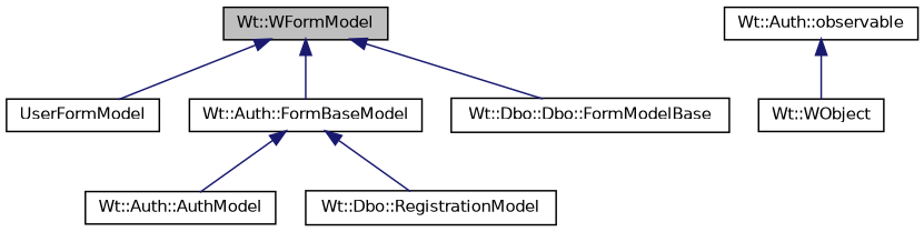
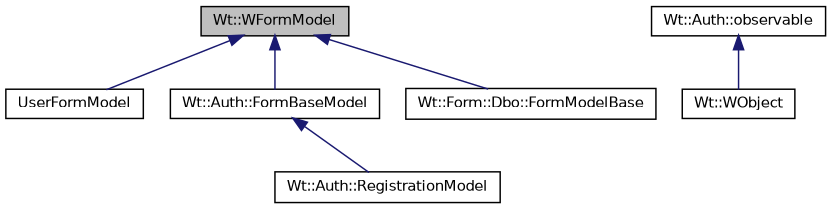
  digraph {
    node [color=black fillcolor=white fontname=Helvetica fontsize=10 shape=record style=filled]
    edge [color=midnightblue dir=back fontname=Helvetica fontsize=10 labelfontname=Helvetica labelfontsize=10 style=solid]
    n1 [fillcolor=grey75 fontcolor=black height=0.2 label="Wt::WFormModel" width=0.4]
    n2 [height=0.2 label=UserFormModel width=0.4]
    n3 [height=0.2 label="Wt::Auth::FormBaseModel" width=0.4]
-   n4 [height=0.2 label="Wt::Dbo::Dbo::FormModelBase" width=0.4]
-   n5 [height=0.2 label="Wt::Auth::AuthModel" width=0.4]
-   n6 [height=0.2 label="Wt::Dbo::RegistrationModel" width=0.4]
+   n4 [height=0.2 label="Wt::Form::Dbo::FormModelBase" width=0.4]
+   n6 [height=0.2 label="Wt::Auth::RegistrationModel" width=0.4]
    n7 [height=0.2 label="Wt::WObject" width=0.4]
    n8 [height=0.2 label="Wt::Auth::observable" width=0.4]
    n1 -> n2
    n1 -> n3
    n1 -> n4
-   n3 -> n5
    n3 -> n6
    n8 -> n7
  }
